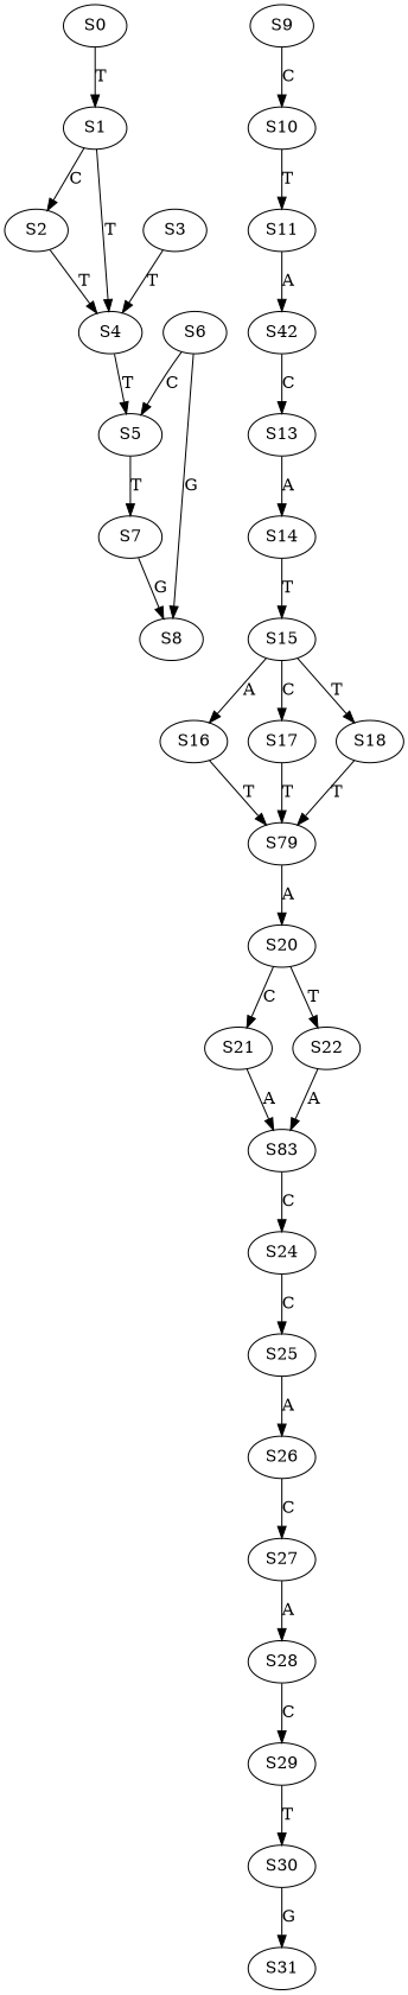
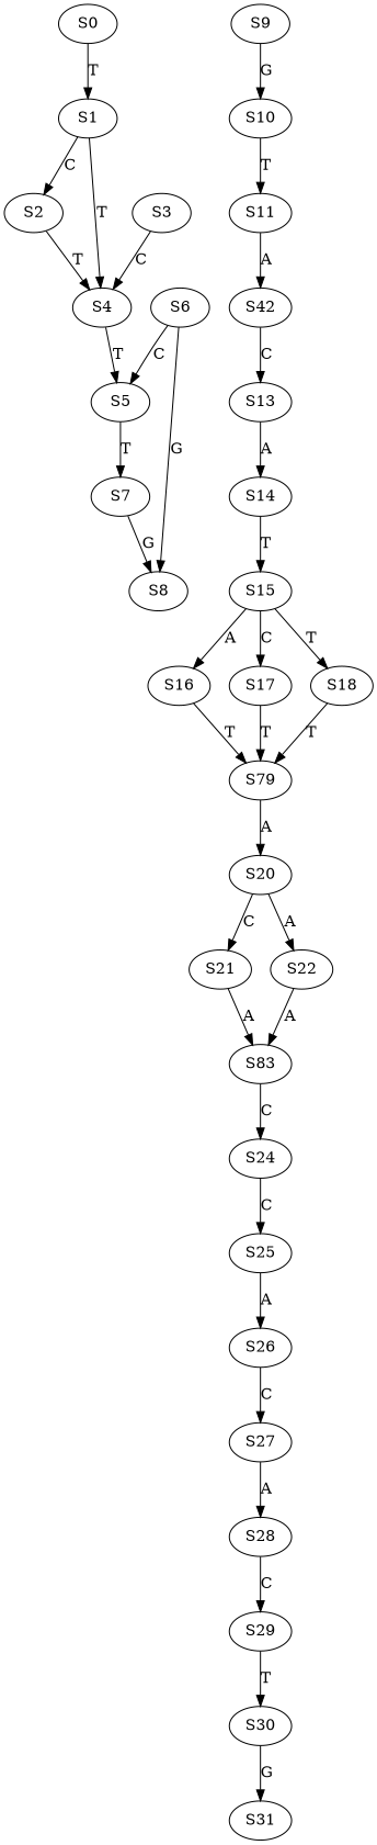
  strict digraph {
    S0
    S1
    S2
    S4
    S3
    S5
    S7
    S6
    S8
    S9
    S10
    S11
    n13 [label=S42]
    S13
    S14
    S15
    S16
    S17
    S18
    n20 [label=S79]
    S20
    S21
    S22
    n24 [label=S83]
    S24
    S25
    S26
    S27
    S28
    S29
    S30
    S31
    S0 -> S1 [label=T]
    S1 -> S2 [label=C]
    S1 -> S4 [label=T]
    S2 -> S4 [label=T]
    S4 -> S5 [label=T]
-   S3 -> S4 [label=T]
+   S3 -> S4 [label=C]
    S5 -> S7 [label=T]
    S7 -> S8 [label=G]
    S6 -> S5 [label=C]
    S6 -> S8 [label=G]
-   S9 -> S10 [label=C]
+   S9 -> S10 [label=G]
    S10 -> S11 [label=T]
    S11 -> n13 [label=A]
    n13 -> S13 [label=C]
    S13 -> S14 [label=A]
    S14 -> S15 [label=T]
    S15 -> S16 [label=A]
    S15 -> S17 [label=C]
    S15 -> S18 [label=T]
    S16 -> n20 [label=T]
    S17 -> n20 [label=T]
    S18 -> n20 [label=T]
    n20 -> S20 [label=A]
    S20 -> S21 [label=C]
-   S20 -> S22 [label=T]
+   S20 -> S22 [label=A]
    S21 -> n24 [label=A]
    S22 -> n24 [label=A]
    n24 -> S24 [label=C]
    S24 -> S25 [label=C]
    S25 -> S26 [label=A]
    S26 -> S27 [label=C]
    S27 -> S28 [label=A]
    S28 -> S29 [label=C]
    S29 -> S30 [label=T]
    S30 -> S31 [label=G]
  }
